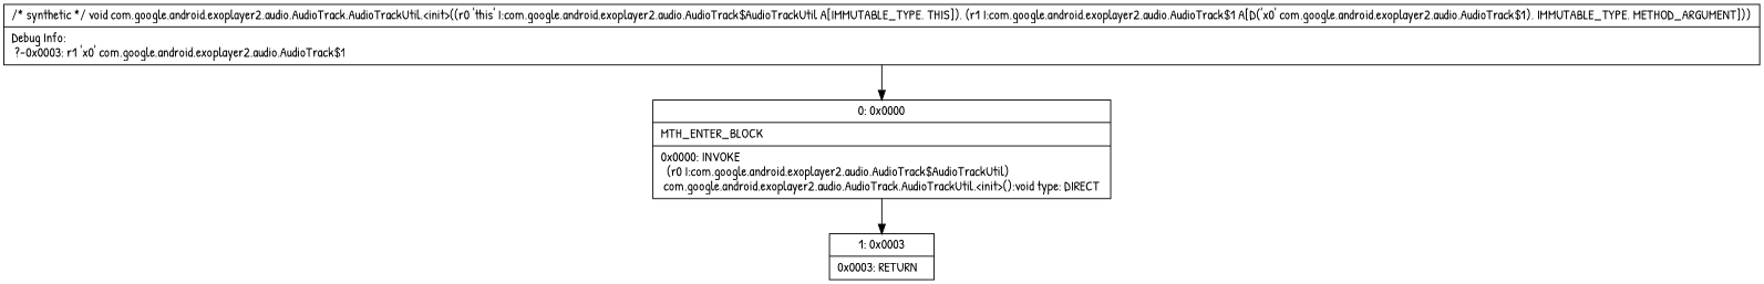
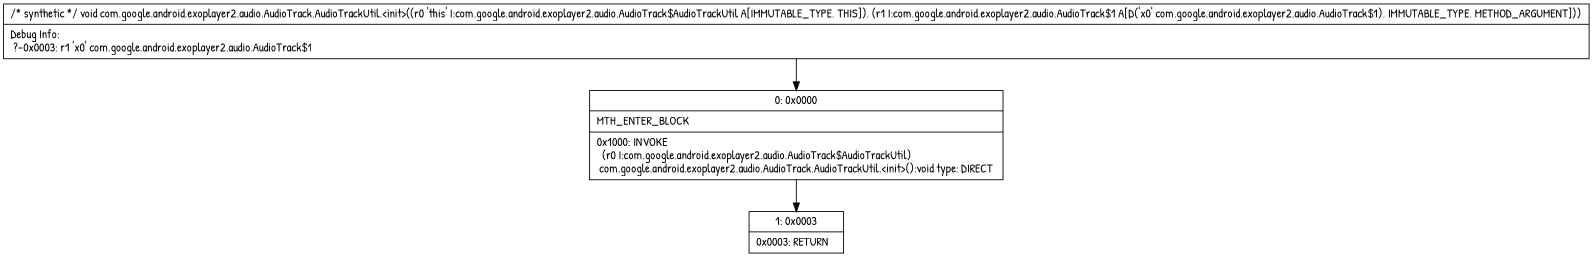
  digraph {
    fontname="Patrick Hand"
    node [shape=record fontname="Patrick Hand"]
    edge [fontname="Patrick Hand"]
-   n1 [label="{0\:\ 0x0000|MTH_ENTER_BLOCK\l|0x0000: INVOKE  \l  (r0 I:com.google.android.exoplayer2.audio.AudioTrack$AudioTrackUtil)\l com.google.android.exoplayer2.audio.AudioTrack.AudioTrackUtil.\<init\>():void type: DIRECT \l}"]
+   n1 [label="{0\:\ 0x0000|MTH_ENTER_BLOCK\l|0x1000: INVOKE  \l  (r0 I:com.google.android.exoplayer2.audio.AudioTrack$AudioTrackUtil)\l com.google.android.exoplayer2.audio.AudioTrack.AudioTrackUtil.\<init\>():void type: DIRECT \l}"]
    n2 [label="{1\:\ 0x0003|0x0003: RETURN   \l}"]
    n3 [label="{\/* synthetic *\/ void com.google.android.exoplayer2.audio.AudioTrack.AudioTrackUtil.\<init\>((r0 'this' I:com.google.android.exoplayer2.audio.AudioTrack$AudioTrackUtil A[IMMUTABLE_TYPE, THIS]), (r1 I:com.google.android.exoplayer2.audio.AudioTrack$1 A[D('x0' com.google.android.exoplayer2.audio.AudioTrack$1), IMMUTABLE_TYPE, METHOD_ARGUMENT]))  | Debug Info:\l  ?\-0x0003: r1 'x0' com.google.android.exoplayer2.audio.AudioTrack$1\l}"]
    n1 -> n2
    n3 -> n1
  }
